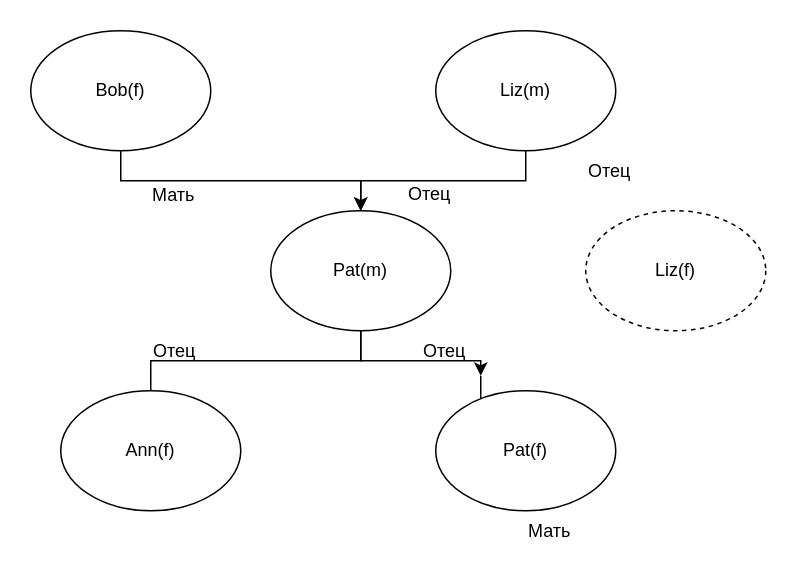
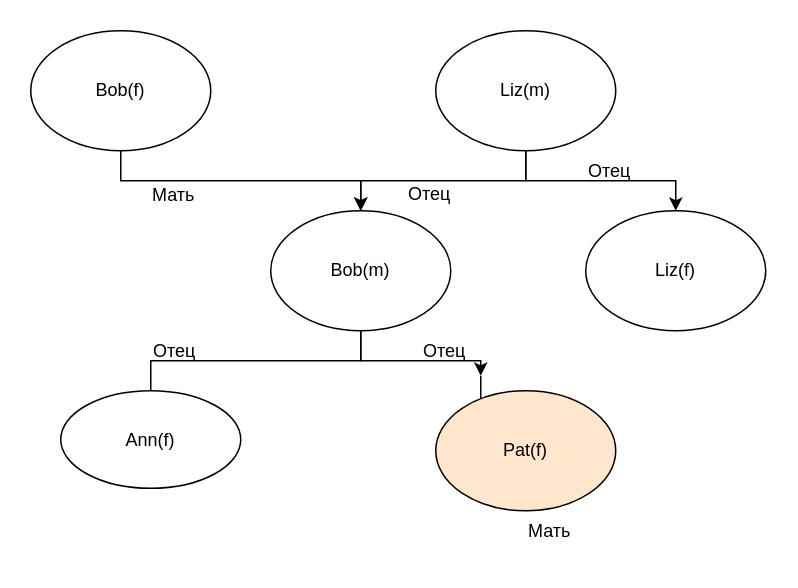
  <mxCell id="0" />
  <mxCell id="1" parent="0" />
  <mxCell id="2" style="edgeStyle=orthogonalEdgeStyle;rounded=0;orthogonalLoop=1;jettySize=auto;html=1;exitX=0.5;exitY=1;exitDx=0;exitDy=0;endArrow=none;" edge="1" parent="1" source="4" target="14"><mxGeometry relative="1" as="geometry"><mxPoint x="240" y="340" as="targetPoint" /></mxGeometry></mxCell>
  <mxCell id="3" style="edgeStyle=orthogonalEdgeStyle;rounded=0;orthogonalLoop=1;jettySize=auto;html=1;exitX=0.5;exitY=1;exitDx=0;exitDy=0;" edge="1" parent="1" source="18" target="16"><mxGeometry relative="1" as="geometry"><mxPoint x="370" y="260" as="targetPoint" /></mxGeometry></mxCell>
- <mxCell id="4" value="Pat(m)" style="ellipse;whiteSpace=wrap;html=1;" vertex="1" parent="1"><mxGeometry x="180" y="140" width="120" height="80" as="geometry" /></mxCell>
+ <mxCell id="4" value="Bob(m)" style="ellipse;whiteSpace=wrap;html=1;" vertex="1" parent="1"><mxGeometry x="180" y="140" width="120" height="80" as="geometry" /></mxCell>
  <mxCell id="5" style="edgeStyle=orthogonalEdgeStyle;rounded=0;orthogonalLoop=1;jettySize=auto;html=1;exitX=0.5;exitY=1;exitDx=0;exitDy=0;entryX=0.5;entryY=0;entryDx=0;entryDy=0;" edge="1" parent="1" source="6" target="4"><mxGeometry relative="1" as="geometry" /></mxCell>
  <mxCell id="6" value="Bob(f)" style="ellipse;whiteSpace=wrap;html=1;" vertex="1" parent="1"><mxGeometry x="20" y="20" width="120" height="80" as="geometry" /></mxCell>
  <mxCell id="7" value="Мать" style="text;html=1;align=center;verticalAlign=middle;resizable=0;points=[];;autosize=1;" vertex="1" parent="1"><mxGeometry x="95" y="120" width="40" height="20" as="geometry" /></mxCell>
  <mxCell id="8" style="edgeStyle=orthogonalEdgeStyle;rounded=0;orthogonalLoop=1;jettySize=auto;html=1;exitX=0.5;exitY=1;exitDx=0;exitDy=0;entryX=0.5;entryY=0;entryDx=0;entryDy=0;" edge="1" parent="1" source="10" target="4"><mxGeometry relative="1" as="geometry" /></mxCell>
+ <mxCell id="9" style="edgeStyle=orthogonalEdgeStyle;rounded=0;orthogonalLoop=1;jettySize=auto;html=1;exitX=0.5;exitY=1;exitDx=0;exitDy=0;entryX=0.5;entryY=0;entryDx=0;entryDy=0;" edge="1" parent="1" source="10" target="12"><mxGeometry relative="1" as="geometry" /></mxCell>
  <mxCell id="10" value="Liz(m)" style="ellipse;whiteSpace=wrap;html=1;" vertex="1" parent="1"><mxGeometry x="290" y="20" width="120" height="80" as="geometry" /></mxCell>
  <mxCell id="11" value="Отец" style="text;html=1;" vertex="1" parent="1"><mxGeometry x="270" y="115" width="80" height="30" as="geometry" /></mxCell>
- <mxCell id="12" value="Liz(f)" style="ellipse;whiteSpace=wrap;html=1;dashed=1;" vertex="1" parent="1"><mxGeometry x="390" y="140" width="120" height="80" as="geometry" /></mxCell>
+ <mxCell id="12" value="Liz(f)" style="ellipse;whiteSpace=wrap;html=1;" vertex="1" parent="1"><mxGeometry x="390" y="140" width="120" height="80" as="geometry" /></mxCell>
  <mxCell id="13" value="Отец" style="text;html=1;" vertex="1" parent="1"><mxGeometry x="390" y="100" width="80" height="30" as="geometry" /></mxCell>
- <mxCell id="14" value="Ann(f)" style="ellipse;whiteSpace=wrap;html=1;" vertex="1" parent="1"><mxGeometry x="40" y="260" width="120" height="80" as="geometry" /></mxCell>
+ <mxCell id="14" value="Ann(f)" style="ellipse;whiteSpace=wrap;html=1;" vertex="1" parent="1"><mxGeometry x="40" y="260" width="120" height="65" as="geometry" /></mxCell>
  <mxCell id="15" value="Отец" style="text;html=1;" vertex="1" parent="1"><mxGeometry x="100" y="220" width="80" height="30" as="geometry" /></mxCell>
- <mxCell id="16" value="Pat(f)" style="ellipse;whiteSpace=wrap;html=1;" vertex="1" parent="1"><mxGeometry x="290" y="260" width="120" height="80" as="geometry" /></mxCell>
+ <mxCell id="16" value="Pat(f)" style="ellipse;whiteSpace=wrap;html=1;fillColor=#ffe6cc;" vertex="1" parent="1"><mxGeometry x="290" y="260" width="120" height="80" as="geometry" /></mxCell>
  <mxCell id="17" value="Мать" style="text;html=1;" vertex="1" parent="1"><mxGeometry x="350" y="340" width="80" height="30" as="geometry" /></mxCell>
  <mxCell id="18" value="Отец" style="text;html=1;" vertex="1" parent="1"><mxGeometry x="280" y="220" width="80" height="30" as="geometry" /></mxCell>
  <mxCell id="19" style="edgeStyle=orthogonalEdgeStyle;rounded=0;orthogonalLoop=1;jettySize=auto;html=1;exitX=0.5;exitY=1;exitDx=0;exitDy=0;" edge="1" parent="1" source="4" target="18"><mxGeometry relative="1" as="geometry"><mxPoint x="350" y="260" as="targetPoint" /><mxPoint x="240" y="220" as="sourcePoint" /></mxGeometry></mxCell>
